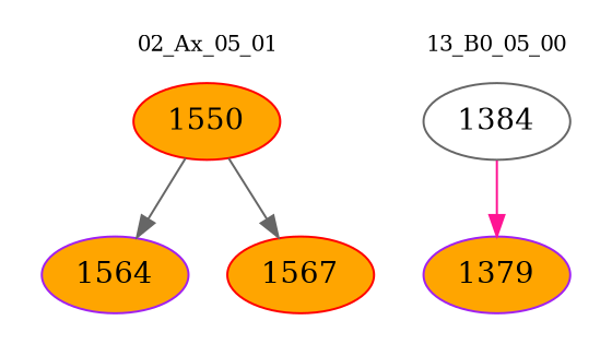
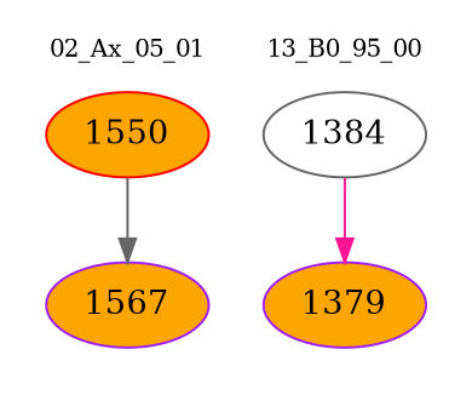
  digraph {
    node [color=red fillcolor=orange style=filled]
    edge [color=gray40]
    n1 [label=1550]
-   n2 [color=purple label=1564]
-   n3 [label=1567]
+   n3 [color=purple label=1567]
    n4 [color=gray40 fillcolor=white label=1384]
    n5 [color=purple label=1379]
    subgraph cluster_1 {
      color=white
      fontsize=10
      label="02_Ax_05_01"
      n1
-     n2
      n3
    }
    subgraph cluster_2 {
      color=white
      fontsize=10
-     label="13_B0_05_00"
+     label="13_B0_95_00"
      n4
      n5
    }
-   n1 -> n2
    n1 -> n3
    n4 -> n5 [color=deeppink]
  }
